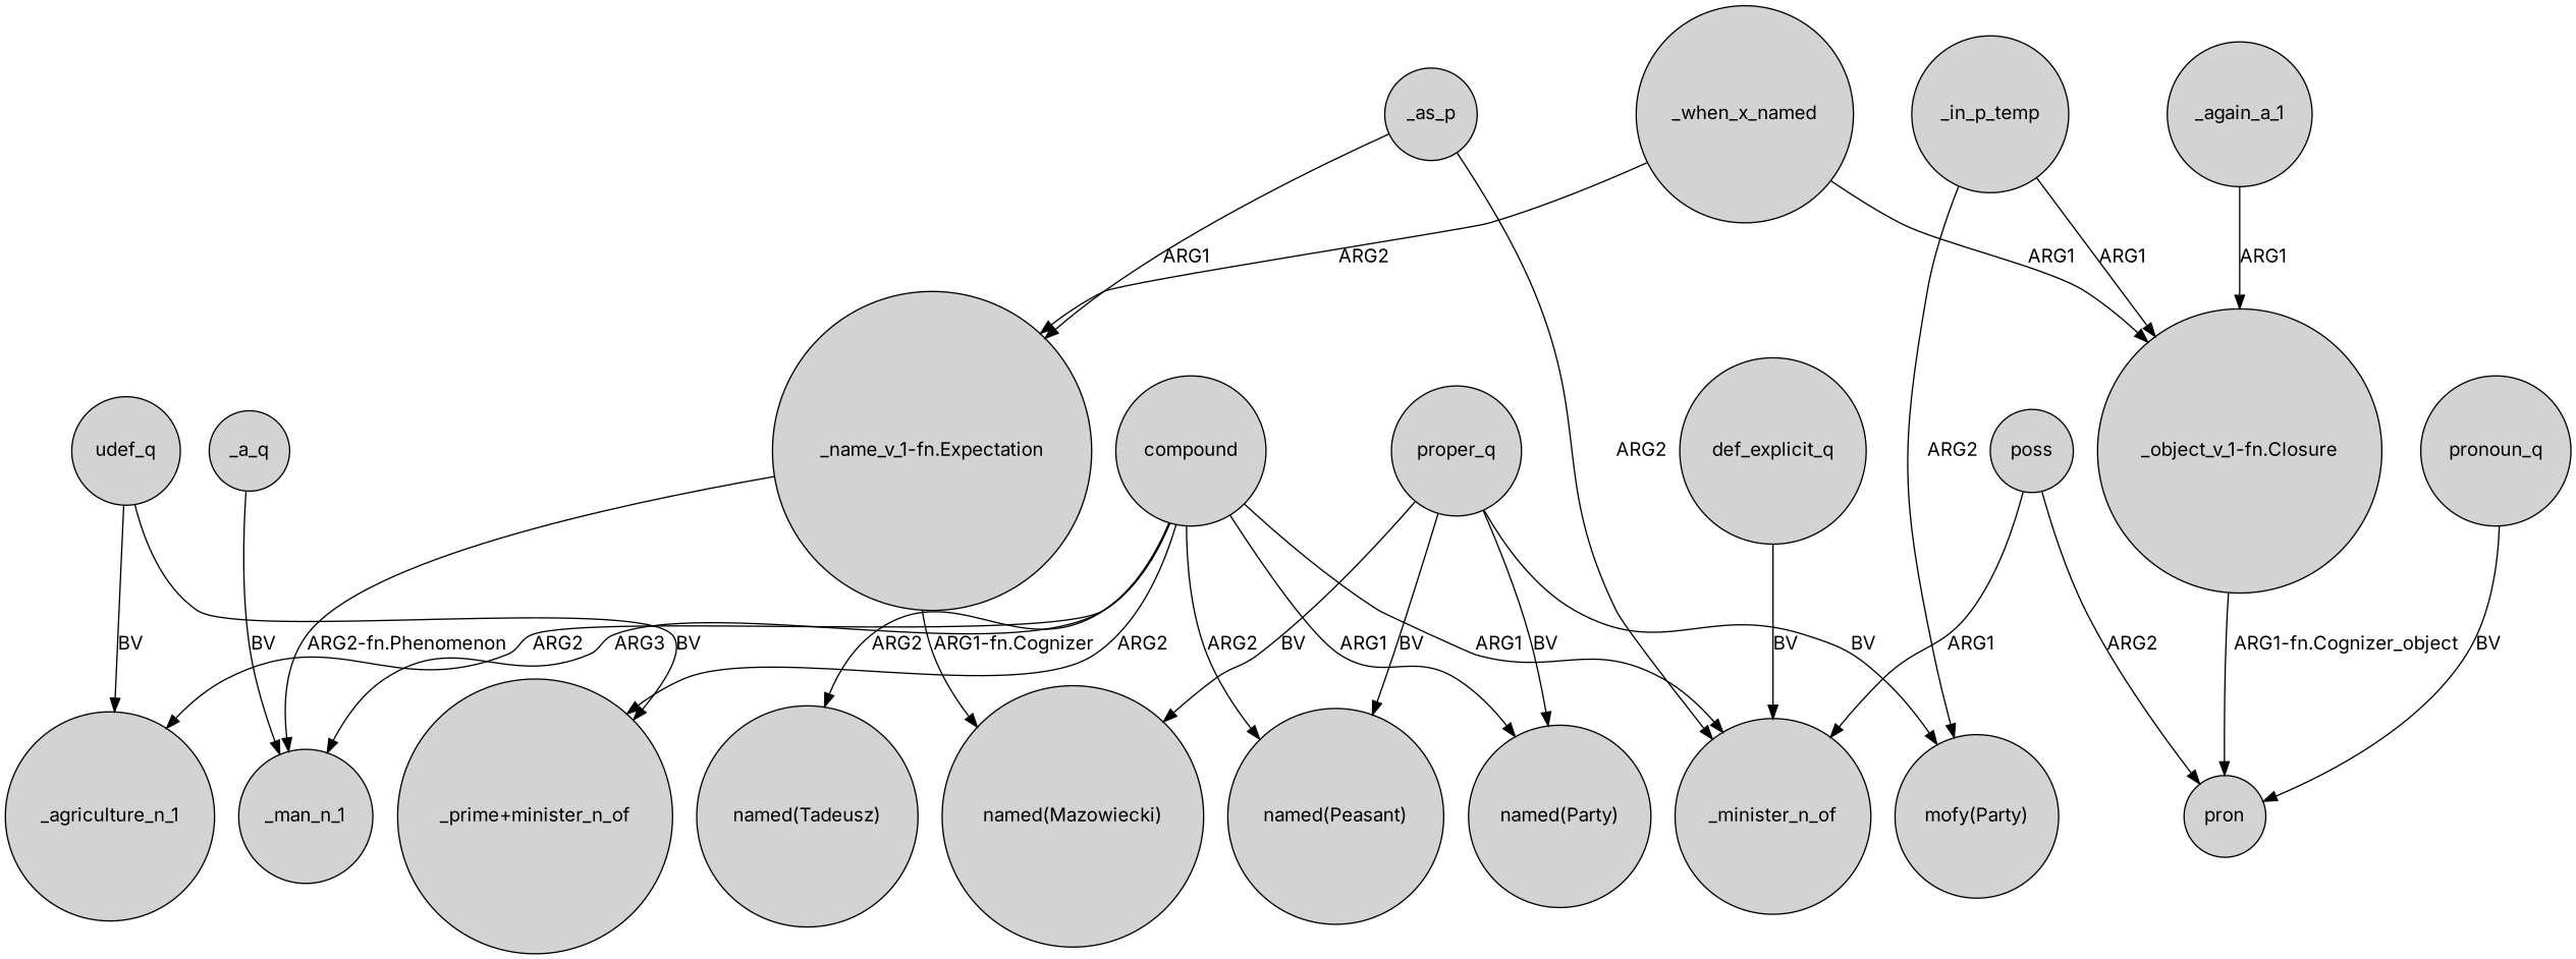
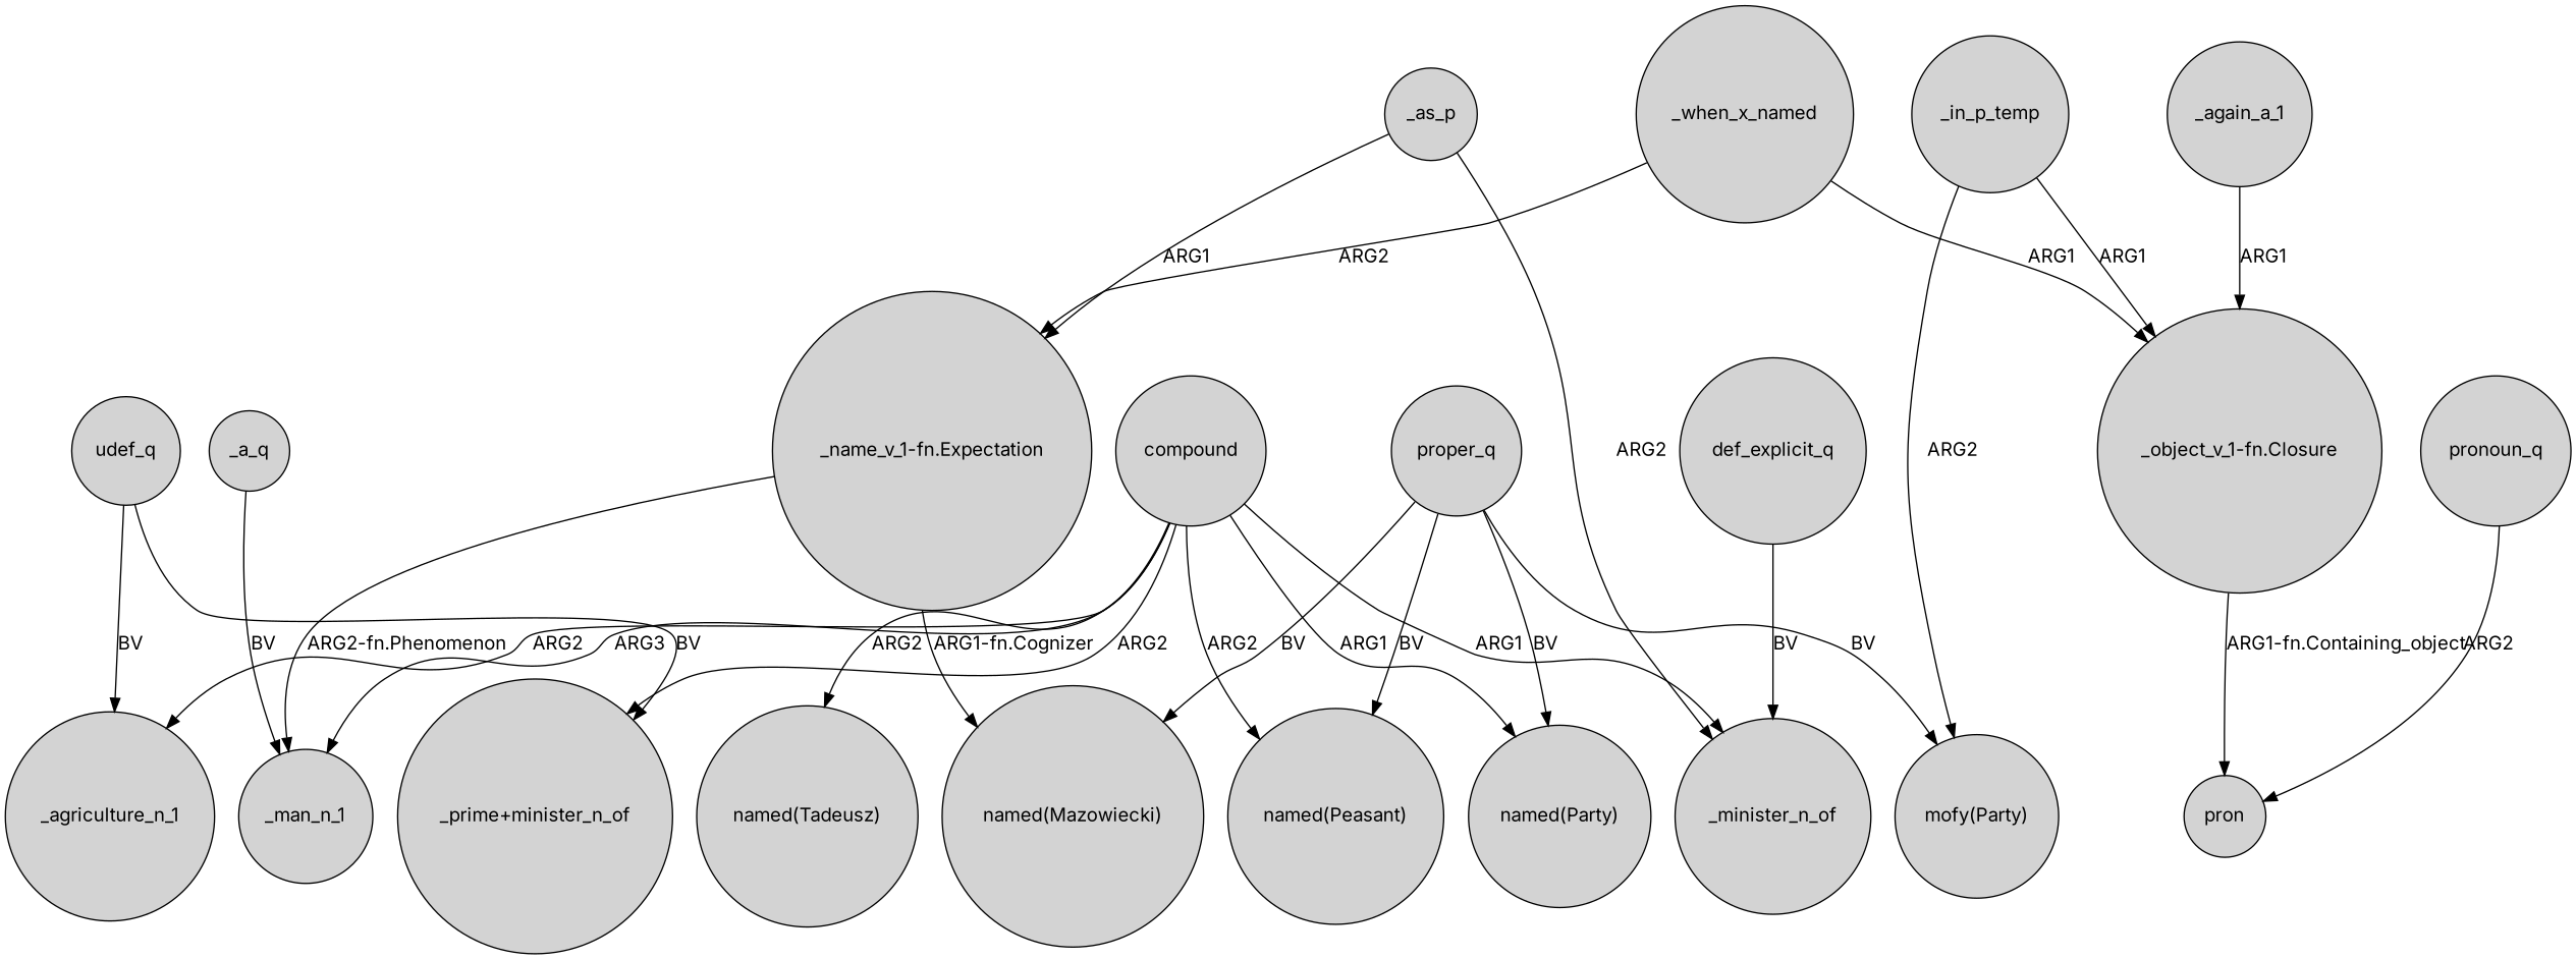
  digraph {
    fontname=Inter
    node [fontname=Inter shape=circle style=filled]
    edge [fontname=Inter]
    compound
    "_prime+minister_n_of"
    _man_n_1
    "named(Party)"
    _agriculture_n_1
    _minister_n_of
    "named(Tadeusz)"
    "named(Peasant)"
    _again_a_1
    "_object_v_1-fn.Closure"
    pron
    n12 [label=_when_x_named]
    "_name_v_1-fn.Expectation"
    "named(Mazowiecki)"
    udef_q
    _a_q
    proper_q
    n18 [label="mofy(Party)"]
    _as_p
    pronoun_q
    _in_p_temp
-   poss
    def_explicit_q
    compound -> "_prime+minister_n_of" [label=ARG2]
    compound -> _man_n_1 [label=ARG3]
    compound -> "named(Party)" [label=ARG1]
    compound -> _agriculture_n_1 [label=ARG2]
    compound -> _minister_n_of [label=ARG1]
    compound -> "named(Tadeusz)" [label=ARG2]
    compound -> "named(Peasant)" [label=ARG2]
    _again_a_1 -> "_object_v_1-fn.Closure" [label=ARG1]
-   "_object_v_1-fn.Closure" -> pron [label="ARG1-fn.Cognizer_object"]
+   "_object_v_1-fn.Closure" -> pron [label="ARG1-fn.Containing_object"]
    n12 -> "_object_v_1-fn.Closure" [label=ARG1]
    n12 -> "_name_v_1-fn.Expectation" [label=ARG2]
    "_name_v_1-fn.Expectation" -> _man_n_1 [label="ARG2-fn.Phenomenon"]
    "_name_v_1-fn.Expectation" -> "named(Mazowiecki)" [label="ARG1-fn.Cognizer"]
    udef_q -> "_prime+minister_n_of" [label=BV]
    udef_q -> _agriculture_n_1 [label=BV]
    _a_q -> _man_n_1 [label=BV]
    proper_q -> "named(Party)" [label=BV]
    proper_q -> "named(Peasant)" [label=BV]
    proper_q -> "named(Mazowiecki)" [label=BV]
    proper_q -> n18 [label=BV]
    _as_p -> _minister_n_of [label=ARG2]
    _as_p -> "_name_v_1-fn.Expectation" [label=ARG1]
-   pronoun_q -> pron [label=BV]
+   pronoun_q -> pron [label=ARG2]
    _in_p_temp -> "_object_v_1-fn.Closure" [label=ARG1]
    _in_p_temp -> n18 [label=ARG2]
-   poss -> _minister_n_of [label=ARG1]
-   poss -> pron [label=ARG2]
    def_explicit_q -> _minister_n_of [label=BV]
  }
